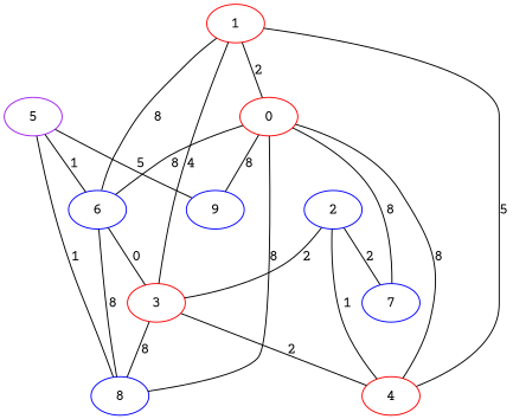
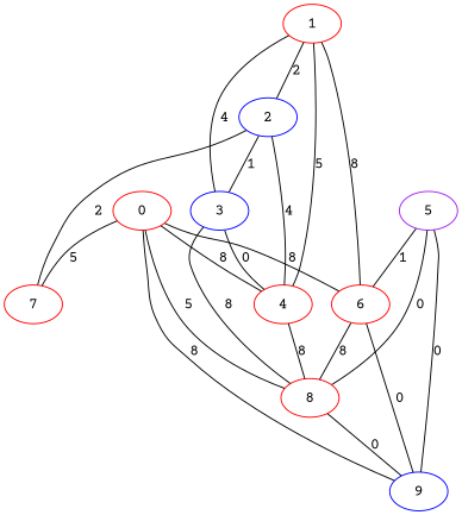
  graph {
    fontname="Courier Prime"
    node [color=blue fontname="Courier Prime" weight=1]
    edge [fontname="Courier Prime"]
-   6 [weight=3]
+   6 [color=red weight=3]
    0 [color=red]
-   7 [weight=3]
-   8 [weight=3]
+   7 [color=red weight=3]
+   8 [color=red weight=3]
    9 [weight=3]
    4 [color=red]
    5 [color=purple weight=4]
    1 [color=red]
    2
-   3 [color=red]
+   3
    6 -- 8 [label=8]
-   6 -- 3 [label=0]
+   6 -- 9 [label=0]
    0 -- 6 [label=8]
-   0 -- 7 [label=8]
-   0 -- 8 [label=8]
+   0 -- 7 [label=5]
+   0 -- 8 [label=5]
    0 -- 9 [label=8]
    0 -- 4 [label=8]
+   8 -- 9 [label=0]
+   4 -- 8 [label=8]
    5 -- 6 [label=1]
-   5 -- 8 [label=1]
-   5 -- 9 [label=5]
+   5 -- 8 [label=0]
+   5 -- 9 [label=0]
    1 -- 6 [label=8]
    1 -- 4 [label=5]
-   1 -- 0 [label=2]
+   1 -- 2 [label=2]
    1 -- 3 [label=4]
    2 -- 7 [label=2]
-   2 -- 4 [label=1]
-   2 -- 3 [label=2]
+   2 -- 4 [label=4]
+   2 -- 3 [label=1]
    3 -- 8 [label=8]
-   3 -- 4 [label=2]
+   3 -- 4 [label=0]
  }
